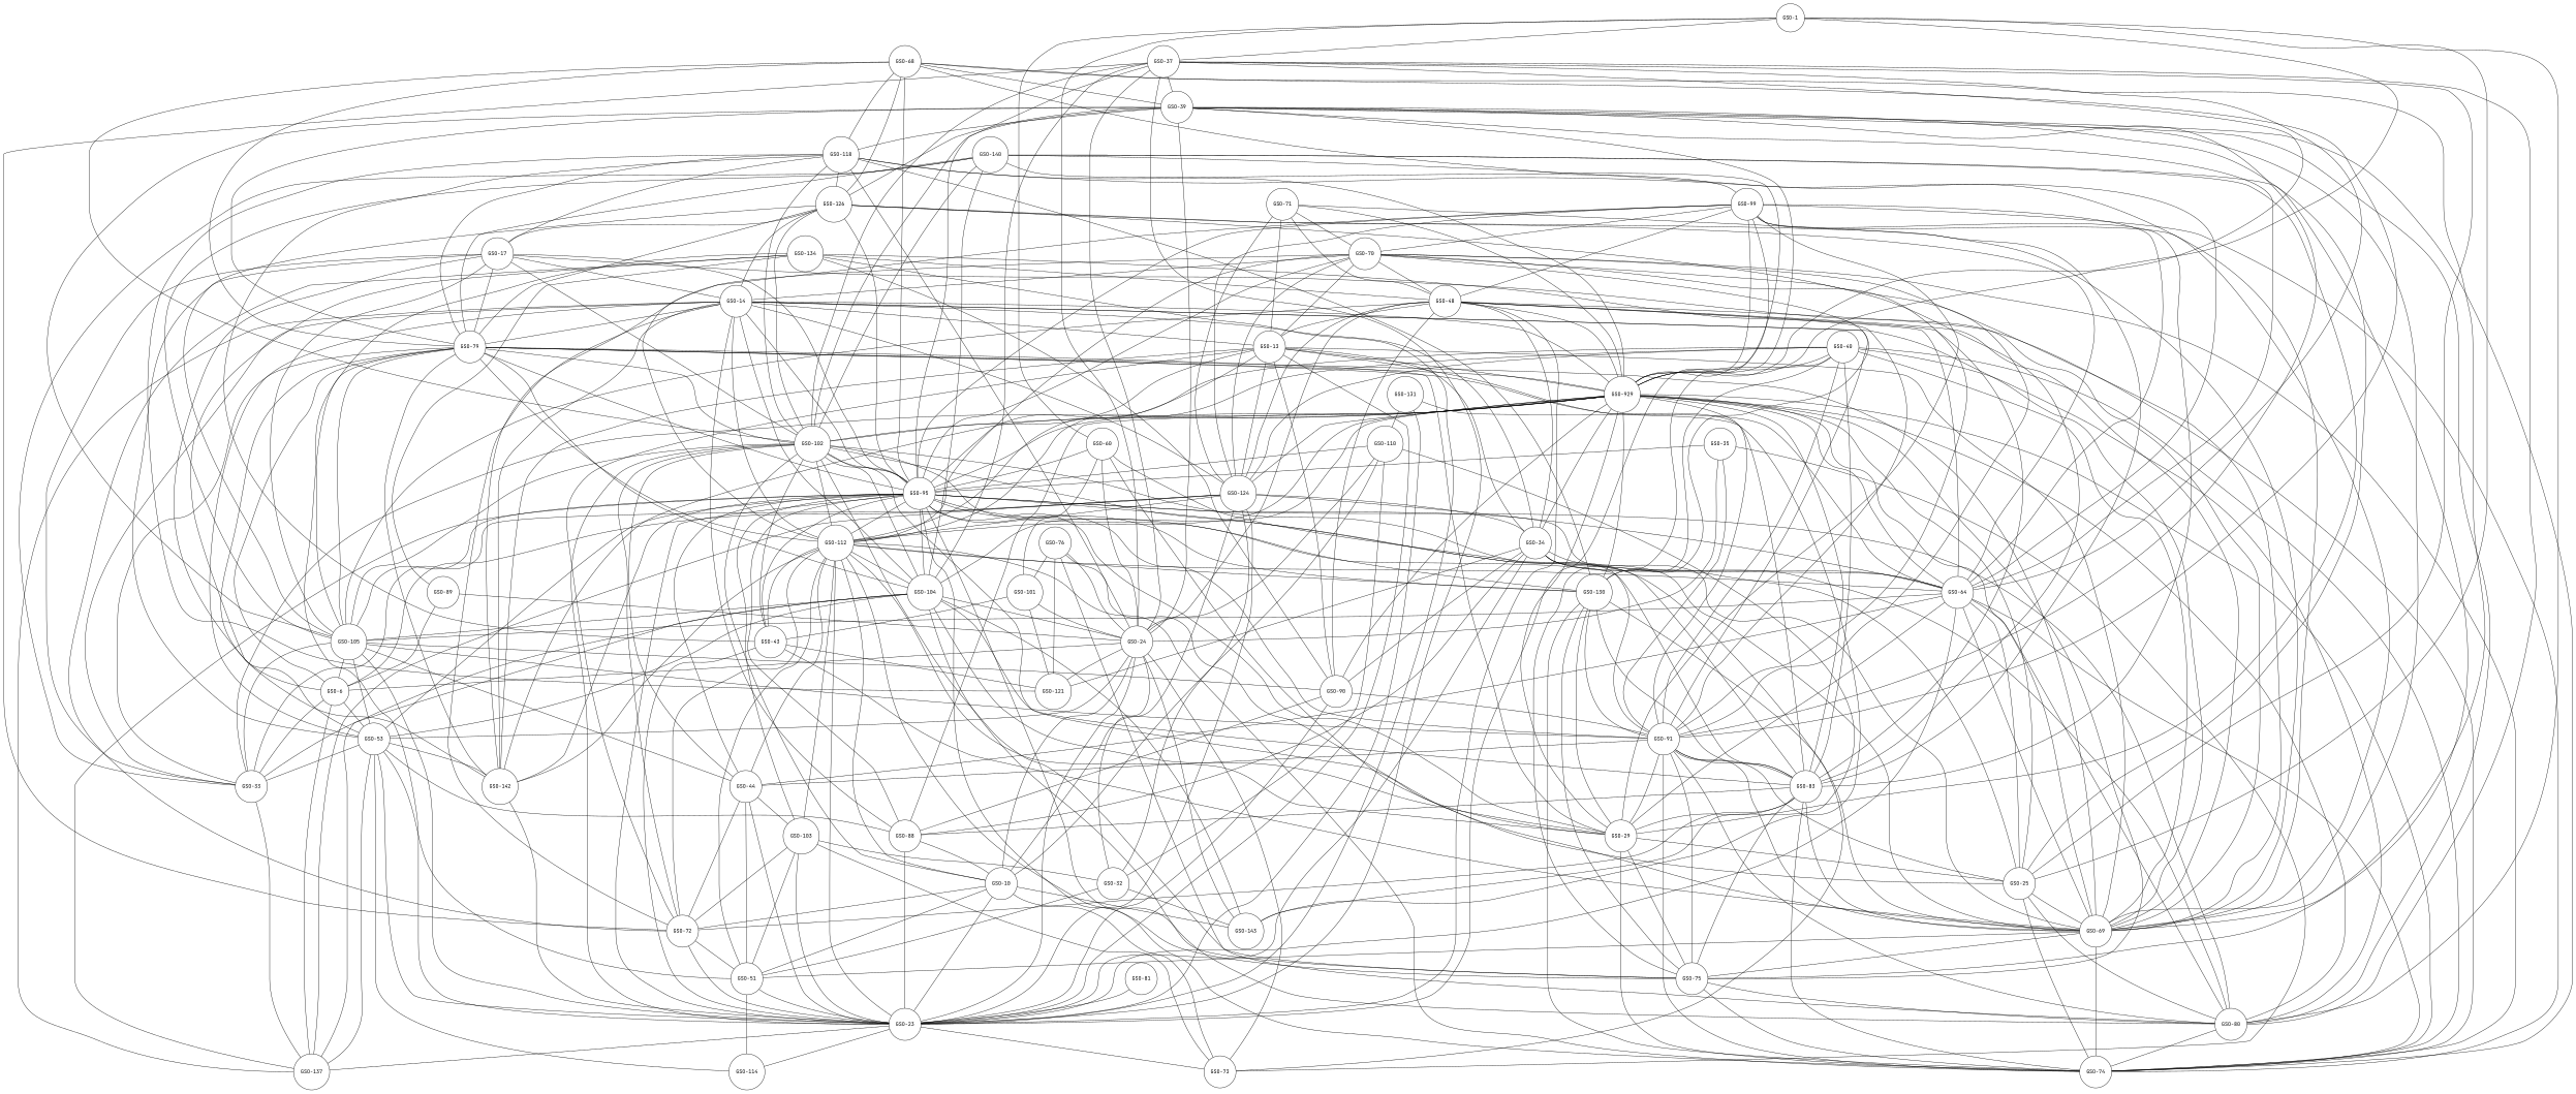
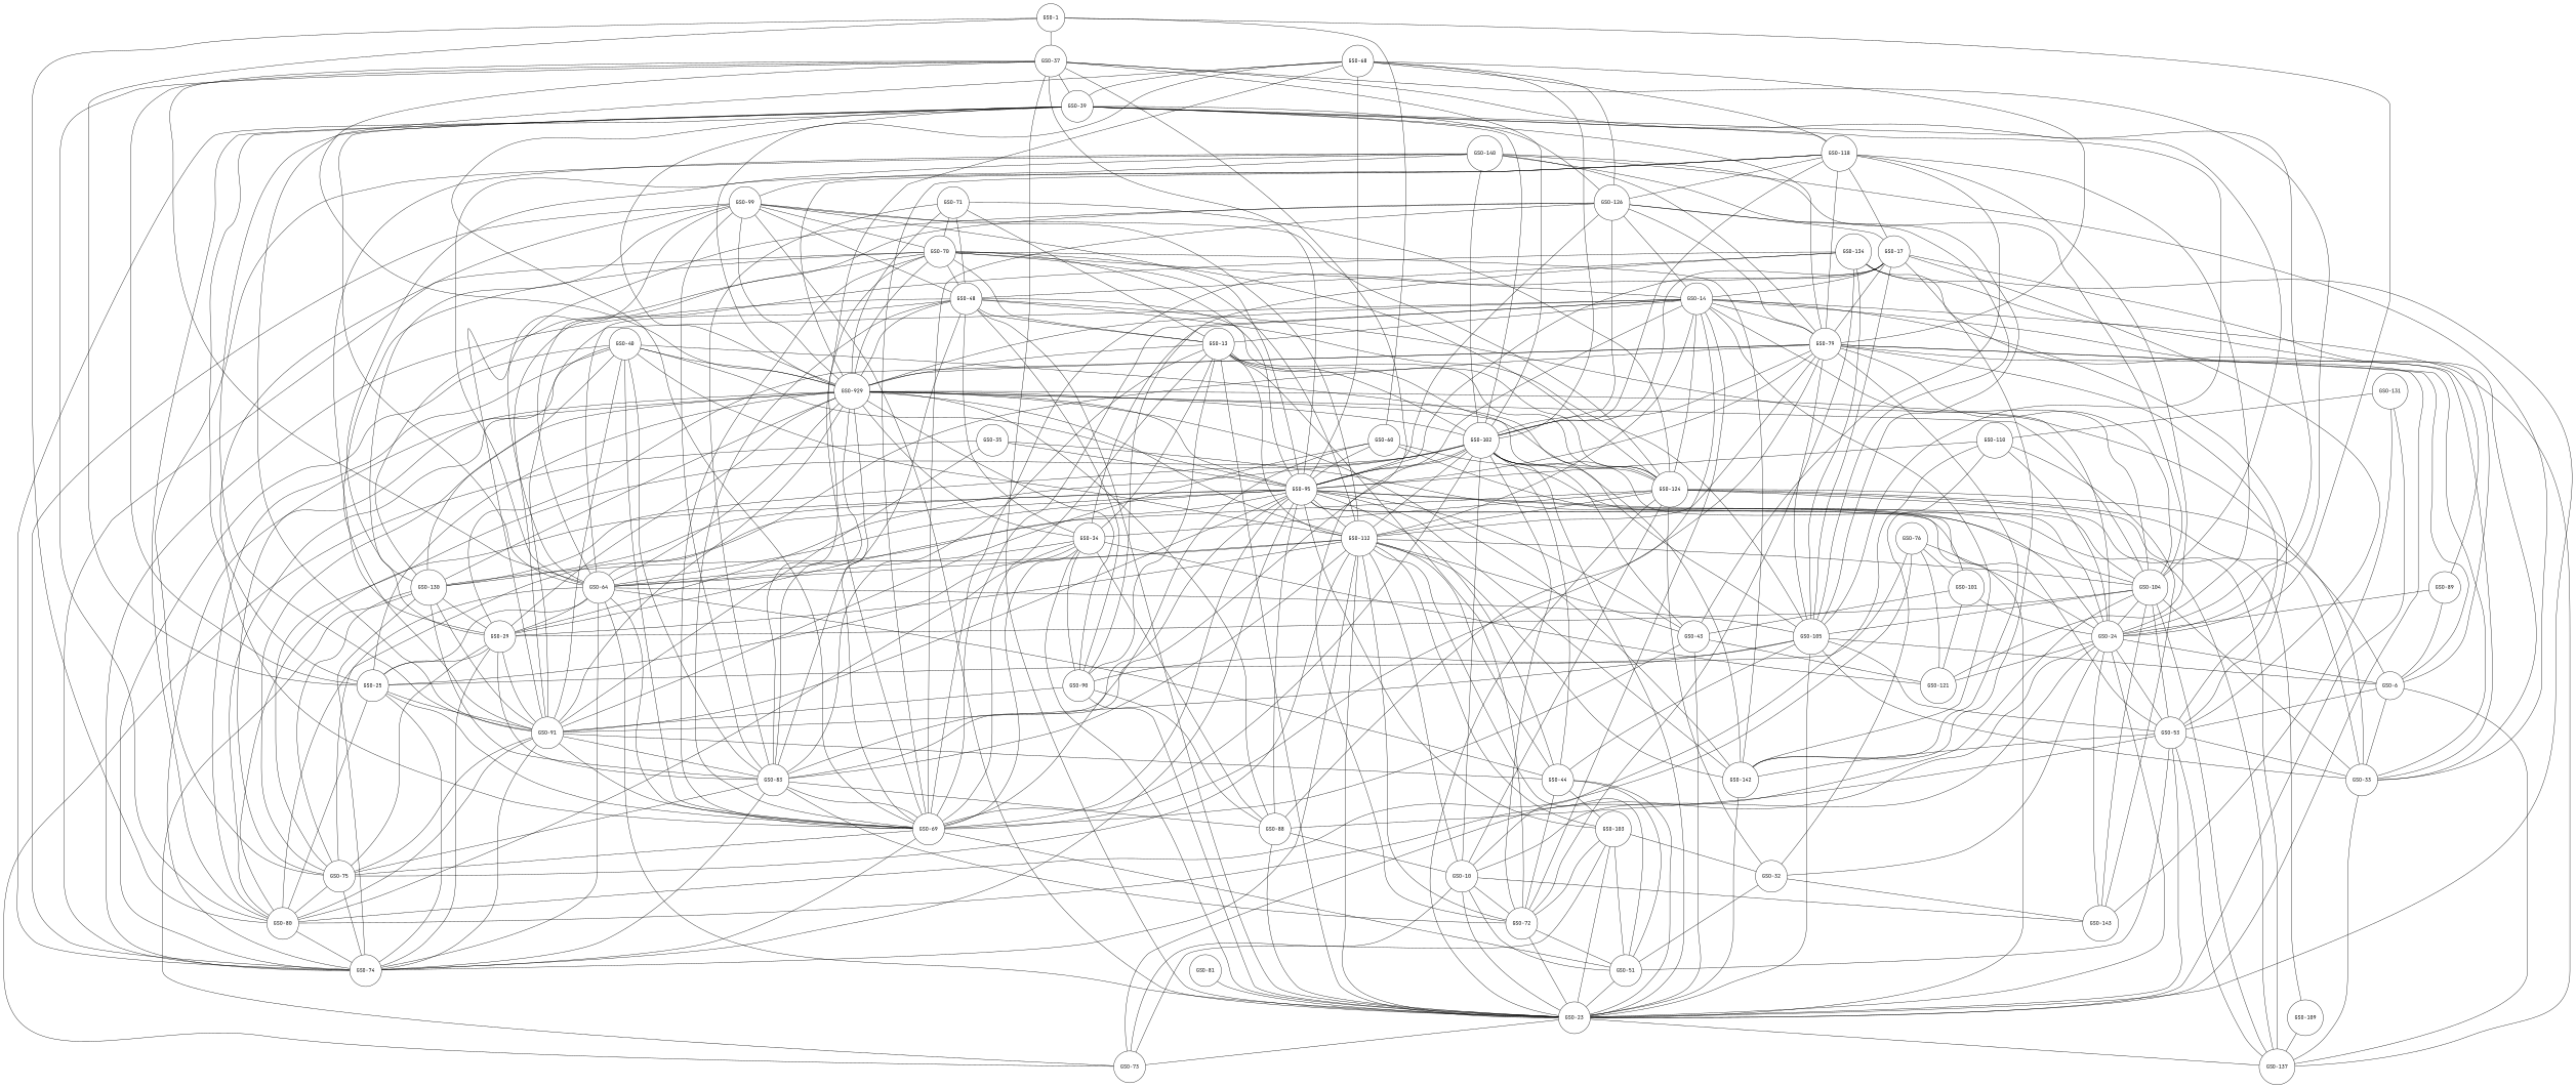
  graph {
    fontname="JetBrains Mono"
    node [fontname="JetBrains Mono" shape=circle]
    edge [color=black fontname="JetBrains Mono"]
+   "GSO-109"
    "GSO-137"
    "GSO-23"
-   "GSO-114"
    "GSO-73"
    "GSO-51"
    "GSO-142"
    "GSO-33"
    "GSO-32"
    "GSO-143"
    "GSO-72"
    "GSO-10"
    "GSO-103"
    "GSO-44"
    n15 [label="GSO-74"]
    "GSO-80"
    "GSO-75"
    "GSO-69"
    "GSO-29"
    "GSO-25"
    "GSO-43"
    "GSO-121"
    "GSO-88"
    "GSO-83"
    "GSO-91"
    "GSO-53"
    "GSO-6"
    "GSO-24"
    "GSO-90"
    "GSO-105"
    "GSO-104"
    "GSO-64"
    "GSO-130"
    "GSO-34"
    "GSO-112"
    "GSO-124"
    "GSO-95"
    "GSO-102"
    n39 [label="GSO-929"]
    "GSO-79"
    "GSO-13"
    "GSO-14"
    "GSO-17"
    "GSO-126"
    "GSO-48"
    "GSO-70"
    "GSO-99"
    "GSO-35"
    "GSO-40"
    "GSO-68"
    "GSO-39"
    "GSO-118"
    "GSO-140"
    "GSO-71"
    "GSO-89"
    "GSO-110"
    "GSO-37"
    "GSO-101"
    "GSO-60"
    "GSO-134"
    "GSO-131"
    n62 [label="GSO-76"]
    "GSO-1"
    "GSO-81"
+   "GSO-109" -- "GSO-137"
    "GSO-23" -- "GSO-137"
-   "GSO-23" -- "GSO-114"
    "GSO-23" -- "GSO-73"
    "GSO-51" -- "GSO-23"
-   "GSO-51" -- "GSO-114"
    "GSO-142" -- "GSO-23"
    "GSO-33" -- "GSO-137"
    "GSO-32" -- "GSO-51"
    "GSO-32" -- "GSO-143"
    "GSO-72" -- "GSO-23"
    "GSO-72" -- "GSO-51"
    "GSO-10" -- "GSO-23"
    "GSO-10" -- "GSO-73"
    "GSO-10" -- "GSO-51"
    "GSO-10" -- "GSO-143"
    "GSO-10" -- "GSO-72"
    "GSO-103" -- "GSO-23"
    "GSO-103" -- "GSO-73"
    "GSO-103" -- "GSO-51"
    "GSO-103" -- "GSO-32"
    "GSO-103" -- "GSO-72"
    "GSO-44" -- "GSO-23"
    "GSO-44" -- "GSO-51"
    "GSO-44" -- "GSO-72"
    "GSO-44" -- "GSO-103"
    "GSO-80" -- n15
    "GSO-75" -- n15
    "GSO-75" -- "GSO-80"
    "GSO-69" -- "GSO-51"
    "GSO-69" -- n15
    "GSO-69" -- "GSO-75"
    "GSO-29" -- n15
    "GSO-29" -- "GSO-75"
    "GSO-29" -- "GSO-25"
    "GSO-25" -- n15
    "GSO-25" -- "GSO-80"
    "GSO-25" -- "GSO-69"
    "GSO-25" -- "GSO-91"
    "GSO-43" -- "GSO-23"
    "GSO-43" -- "GSO-69"
    "GSO-43" -- "GSO-121"
    "GSO-88" -- "GSO-23"
    "GSO-88" -- "GSO-10"
    "GSO-83" -- "GSO-72"
    "GSO-83" -- n15
    "GSO-83" -- "GSO-75"
    "GSO-83" -- "GSO-69"
    "GSO-83" -- "GSO-29"
    "GSO-83" -- "GSO-88"
    "GSO-91" -- "GSO-44"
    "GSO-91" -- n15
    "GSO-91" -- "GSO-80"
    "GSO-91" -- "GSO-75"
    "GSO-91" -- "GSO-69"
    "GSO-91" -- "GSO-29"
    "GSO-91" -- "GSO-83"
    "GSO-53" -- "GSO-137"
    "GSO-53" -- "GSO-23"
-   "GSO-53" -- "GSO-114"
    "GSO-53" -- "GSO-51"
    "GSO-53" -- "GSO-142"
    "GSO-53" -- "GSO-33"
    "GSO-53" -- "GSO-88"
    "GSO-6" -- "GSO-137"
    "GSO-6" -- "GSO-33"
    "GSO-6" -- "GSO-53"
    "GSO-24" -- "GSO-23"
    "GSO-24" -- "GSO-73"
    "GSO-24" -- "GSO-32"
    "GSO-24" -- "GSO-143"
    "GSO-24" -- "GSO-10"
    "GSO-24" -- "GSO-121"
    "GSO-24" -- "GSO-53"
    "GSO-24" -- "GSO-6"
    "GSO-90" -- "GSO-23"
    "GSO-90" -- "GSO-88"
    "GSO-90" -- "GSO-91"
    "GSO-105" -- "GSO-23"
    "GSO-105" -- "GSO-33"
    "GSO-105" -- "GSO-44"
    "GSO-105" -- "GSO-91"
    "GSO-105" -- "GSO-53"
    "GSO-105" -- "GSO-6"
    "GSO-105" -- "GSO-90"
    "GSO-104" -- "GSO-137"
    "GSO-104" -- "GSO-33"
    "GSO-104" -- "GSO-143"
    "GSO-104" -- "GSO-80"
    "GSO-104" -- "GSO-29"
    "GSO-104" -- "GSO-53"
    "GSO-104" -- "GSO-24"
    "GSO-104" -- "GSO-105"
    "GSO-64" -- "GSO-23"
    "GSO-64" -- "GSO-44"
    "GSO-64" -- n15
    "GSO-64" -- "GSO-80"
    "GSO-64" -- "GSO-69"
    "GSO-64" -- "GSO-29"
    "GSO-64" -- "GSO-25"
    "GSO-64" -- "GSO-105"
    "GSO-130" -- "GSO-73"
    "GSO-130" -- n15
    "GSO-130" -- "GSO-75"
    "GSO-130" -- "GSO-29"
    "GSO-130" -- "GSO-83"
    "GSO-130" -- "GSO-91"
    "GSO-34" -- "GSO-23"
    "GSO-34" -- "GSO-80"
    "GSO-34" -- "GSO-69"
    "GSO-34" -- "GSO-25"
    "GSO-34" -- "GSO-121"
    "GSO-34" -- "GSO-88"
    "GSO-34" -- "GSO-90"
    "GSO-34" -- "GSO-64"
    "GSO-112" -- "GSO-23"
    "GSO-112" -- "GSO-51"
    "GSO-112" -- "GSO-142"
    "GSO-112" -- "GSO-72"
    "GSO-112" -- "GSO-10"
    "GSO-112" -- "GSO-103"
    "GSO-112" -- "GSO-44"
    "GSO-112" -- n15
    "GSO-112" -- "GSO-75"
    "GSO-112" -- "GSO-29"
    "GSO-112" -- "GSO-43"
-   "GSO-104" -- "GSO-83"
+   "GSO-112" -- "GSO-83"
    "GSO-112" -- "GSO-104"
    "GSO-112" -- "GSO-64"
    "GSO-112" -- "GSO-130"
+   "GSO-124" -- "GSO-109"
    "GSO-124" -- "GSO-137"
    "GSO-124" -- "GSO-23"
    "GSO-124" -- "GSO-33"
    "GSO-124" -- "GSO-32"
    "GSO-124" -- "GSO-10"
    "GSO-124" -- "GSO-6"
    "GSO-124" -- "GSO-64"
    "GSO-124" -- "GSO-34"
    "GSO-124" -- "GSO-112"
    "GSO-95" -- "GSO-137"
    "GSO-95" -- "GSO-23"
    "GSO-95" -- "GSO-142"
    "GSO-95" -- "GSO-103"
    "GSO-95" -- "GSO-44"
    "GSO-95" -- n15
    "GSO-95" -- "GSO-80"
    "GSO-95" -- "GSO-75"
    "GSO-95" -- "GSO-69"
    "GSO-95" -- "GSO-29"
    "GSO-95" -- "GSO-43"
    "GSO-95" -- "GSO-88"
    "GSO-95" -- "GSO-83"
    "GSO-95" -- "GSO-91"
    "GSO-95" -- "GSO-53"
-   "GSO-95" -- "GSO-105"
    "GSO-95" -- "GSO-104"
    "GSO-95" -- "GSO-64"
    "GSO-95" -- "GSO-130"
    "GSO-95" -- "GSO-112"
    "GSO-102" -- "GSO-23"
    "GSO-102" -- "GSO-72"
    "GSO-102" -- "GSO-10"
    "GSO-102" -- "GSO-44"
    "GSO-102" -- "GSO-75"
    "GSO-102" -- "GSO-69"
    "GSO-102" -- "GSO-29"
    "GSO-102" -- "GSO-43"
    "GSO-102" -- "GSO-83"
    "GSO-102" -- "GSO-105"
    "GSO-102" -- "GSO-104"
    "GSO-102" -- "GSO-130"
    "GSO-102" -- "GSO-112"
    "GSO-102" -- "GSO-95"
    n39 -- "GSO-142"
    n39 -- "GSO-33"
    n39 -- n15
    n39 -- "GSO-80"
    n39 -- "GSO-75"
    n39 -- "GSO-69"
    n39 -- "GSO-29"
    n39 -- "GSO-25"
    n39 -- "GSO-88"
    n39 -- "GSO-83"
    n39 -- "GSO-91"
    n39 -- "GSO-90"
    n39 -- "GSO-104"
    n39 -- "GSO-64"
    n39 -- "GSO-130"
    n39 -- "GSO-34"
    n39 -- "GSO-112"
    n39 -- "GSO-124"
    n39 -- "GSO-95"
    n39 -- "GSO-102"
    "GSO-79" -- "GSO-23"
    "GSO-79" -- "GSO-142"
    "GSO-79" -- "GSO-33"
    "GSO-79" -- "GSO-69"
    "GSO-79" -- "GSO-29"
    "GSO-79" -- "GSO-53"
    "GSO-79" -- "GSO-6"
    "GSO-79" -- "GSO-105"
    "GSO-79" -- "GSO-104"
    "GSO-79" -- "GSO-64"
    "GSO-79" -- "GSO-112"
    "GSO-79" -- "GSO-95"
    "GSO-79" -- "GSO-102"
    "GSO-79" -- n39
    "GSO-13" -- "GSO-23"
    "GSO-13" -- "GSO-142"
    "GSO-13" -- "GSO-72"
    "GSO-13" -- "GSO-69"
    "GSO-13" -- "GSO-83"
    "GSO-13" -- "GSO-90"
    "GSO-13" -- "GSO-34"
    "GSO-13" -- "GSO-112"
    "GSO-13" -- "GSO-124"
    "GSO-13" -- "GSO-102"
    "GSO-13" -- n39
    "GSO-14" -- "GSO-137"
    "GSO-14" -- "GSO-142"
    "GSO-14" -- "GSO-33"
    "GSO-14" -- "GSO-72"
    "GSO-14" -- "GSO-69"
    "GSO-14" -- "GSO-88"
    "GSO-14" -- "GSO-91"
    "GSO-14" -- "GSO-53"
    "GSO-14" -- "GSO-104"
    "GSO-14" -- "GSO-34"
    "GSO-14" -- "GSO-112"
    "GSO-14" -- "GSO-124"
    "GSO-14" -- "GSO-95"
    "GSO-14" -- n39
    "GSO-14" -- "GSO-79"
    "GSO-14" -- "GSO-13"
    "GSO-17" -- "GSO-142"
    "GSO-17" -- "GSO-33"
    "GSO-17" -- "GSO-69"
    "GSO-17" -- "GSO-53"
    "GSO-17" -- "GSO-105"
    "GSO-17" -- "GSO-95"
    "GSO-17" -- "GSO-102"
    "GSO-17" -- "GSO-79"
    "GSO-17" -- "GSO-14"
    "GSO-126" -- "GSO-69"
    "GSO-126" -- "GSO-91"
    "GSO-126" -- "GSO-105"
    "GSO-126" -- "GSO-64"
    "GSO-126" -- "GSO-95"
    "GSO-126" -- "GSO-102"
    "GSO-126" -- "GSO-79"
    "GSO-126" -- "GSO-14"
    "GSO-126" -- "GSO-17"
    "GSO-48" -- "GSO-23"
    "GSO-48" -- n15
    "GSO-48" -- "GSO-69"
    "GSO-48" -- "GSO-83"
    "GSO-48" -- "GSO-24"
    "GSO-48" -- "GSO-90"
    "GSO-48" -- "GSO-105"
    "GSO-48" -- "GSO-64"
    "GSO-48" -- "GSO-34"
    "GSO-48" -- "GSO-124"
    "GSO-48" -- n39
    "GSO-48" -- "GSO-13"
    "GSO-70" -- "GSO-142"
    "GSO-70" -- n15
    "GSO-70" -- "GSO-69"
    "GSO-70" -- "GSO-83"
    "GSO-70" -- "GSO-91"
    "GSO-70" -- "GSO-130"
    "GSO-70" -- "GSO-112"
    "GSO-70" -- "GSO-124"
    "GSO-70" -- "GSO-95"
-   "GSO-1" -- n39
+   "GSO-70" -- n39
    "GSO-70" -- "GSO-13"
    "GSO-70" -- "GSO-14"
    "GSO-70" -- "GSO-48"
    "GSO-99" -- "GSO-23"
    "GSO-99" -- n15
    "GSO-99" -- "GSO-69"
    "GSO-99" -- "GSO-29"
    "GSO-99" -- "GSO-83"
    "GSO-99" -- "GSO-64"
    "GSO-99" -- "GSO-112"
    "GSO-99" -- "GSO-124"
    "GSO-99" -- "GSO-95"
    "GSO-99" -- n39
    "GSO-99" -- "GSO-48"
    "GSO-99" -- "GSO-70"
    "GSO-35" -- "GSO-73"
    "GSO-35" -- "GSO-91"
    "GSO-35" -- "GSO-24"
    "GSO-35" -- "GSO-95"
    "GSO-40" -- n15
    "GSO-40" -- "GSO-80"
    "GSO-40" -- "GSO-75"
    "GSO-40" -- "GSO-69"
    "GSO-40" -- "GSO-83"
    "GSO-40" -- "GSO-91"
    "GSO-40" -- "GSO-130"
    "GSO-40" -- "GSO-112"
    "GSO-40" -- "GSO-124"
    "GSO-40" -- "GSO-95"
    "GSO-40" -- n39
    "GSO-68" -- "GSO-69"
    "GSO-68" -- "GSO-91"
    "GSO-68" -- "GSO-95"
    "GSO-68" -- "GSO-102"
    "GSO-68" -- n39
    "GSO-68" -- "GSO-79"
    "GSO-68" -- "GSO-126"
    "GSO-68" -- "GSO-39"
    "GSO-39" -- n15
    "GSO-39" -- "GSO-80"
    "GSO-39" -- "GSO-69"
    "GSO-39" -- "GSO-25"
    "GSO-39" -- "GSO-91"
    "GSO-39" -- "GSO-24"
    "GSO-39" -- "GSO-105"
    "GSO-39" -- "GSO-64"
    "GSO-39" -- "GSO-102"
    "GSO-39" -- n39
    "GSO-39" -- "GSO-79"
    "GSO-39" -- "GSO-126"
    "GSO-39" -- "GSO-118"
    "GSO-118" -- "GSO-69"
    "GSO-118" -- "GSO-43"
    "GSO-118" -- "GSO-121"
    "GSO-118" -- "GSO-24"
    "GSO-118" -- "GSO-130"
    "GSO-118" -- "GSO-102"
    "GSO-118" -- n39
    "GSO-118" -- "GSO-79"
    "GSO-118" -- "GSO-17"
    "GSO-118" -- "GSO-126"
    "GSO-118" -- "GSO-68"
    "GSO-140" -- "GSO-33"
    "GSO-140" -- "GSO-75"
    "GSO-140" -- "GSO-29"
    "GSO-140" -- "GSO-105"
    "GSO-140" -- "GSO-104"
    "GSO-140" -- "GSO-64"
    "GSO-140" -- "GSO-102"
    "GSO-140" -- "GSO-79"
    "GSO-140" -- "GSO-99"
    "GSO-71" -- "GSO-83"
    "GSO-71" -- "GSO-124"
    "GSO-71" -- n39
    "GSO-71" -- "GSO-13"
    "GSO-71" -- "GSO-48"
    "GSO-71" -- "GSO-70"
    "GSO-89" -- "GSO-6"
    "GSO-89" -- "GSO-24"
    "GSO-110" -- "GSO-32"
    "GSO-110" -- "GSO-143"
    "GSO-110" -- "GSO-10"
    "GSO-110" -- "GSO-24"
    "GSO-110" -- "GSO-95"
    "GSO-37" -- "GSO-23"
    "GSO-37" -- "GSO-72"
    "GSO-37" -- "GSO-80"
    "GSO-37" -- "GSO-25"
    "GSO-37" -- "GSO-24"
    "GSO-37" -- "GSO-104"
    "GSO-37" -- "GSO-64"
    "GSO-37" -- "GSO-95"
    "GSO-37" -- "GSO-102"
    "GSO-37" -- n39
    "GSO-37" -- "GSO-39"
    "GSO-101" -- "GSO-43"
    "GSO-101" -- "GSO-121"
    "GSO-101" -- "GSO-24"
    "GSO-60" -- "GSO-69"
    "GSO-60" -- "GSO-91"
    "GSO-60" -- "GSO-24"
    "GSO-60" -- "GSO-95"
    "GSO-60" -- "GSO-101"
    "GSO-134" -- "GSO-23"
    "GSO-134" -- "GSO-72"
    "GSO-134" -- "GSO-91"
    "GSO-134" -- "GSO-6"
    "GSO-134" -- "GSO-90"
    "GSO-134" -- "GSO-105"
    "GSO-134" -- "GSO-48"
    "GSO-134" -- "GSO-89"
    "GSO-131" -- "GSO-23"
    "GSO-131" -- "GSO-143"
    "GSO-131" -- "GSO-110"
    n62 -- "GSO-80"
    n62 -- "GSO-25"
    n62 -- "GSO-121"
    n62 -- "GSO-24"
    n62 -- "GSO-101"
    "GSO-1" -- "GSO-80"
    "GSO-1" -- "GSO-25"
    "GSO-1" -- "GSO-24"
    "GSO-1" -- "GSO-37"
    "GSO-1" -- "GSO-60"
    "GSO-81" -- "GSO-23"
  }
